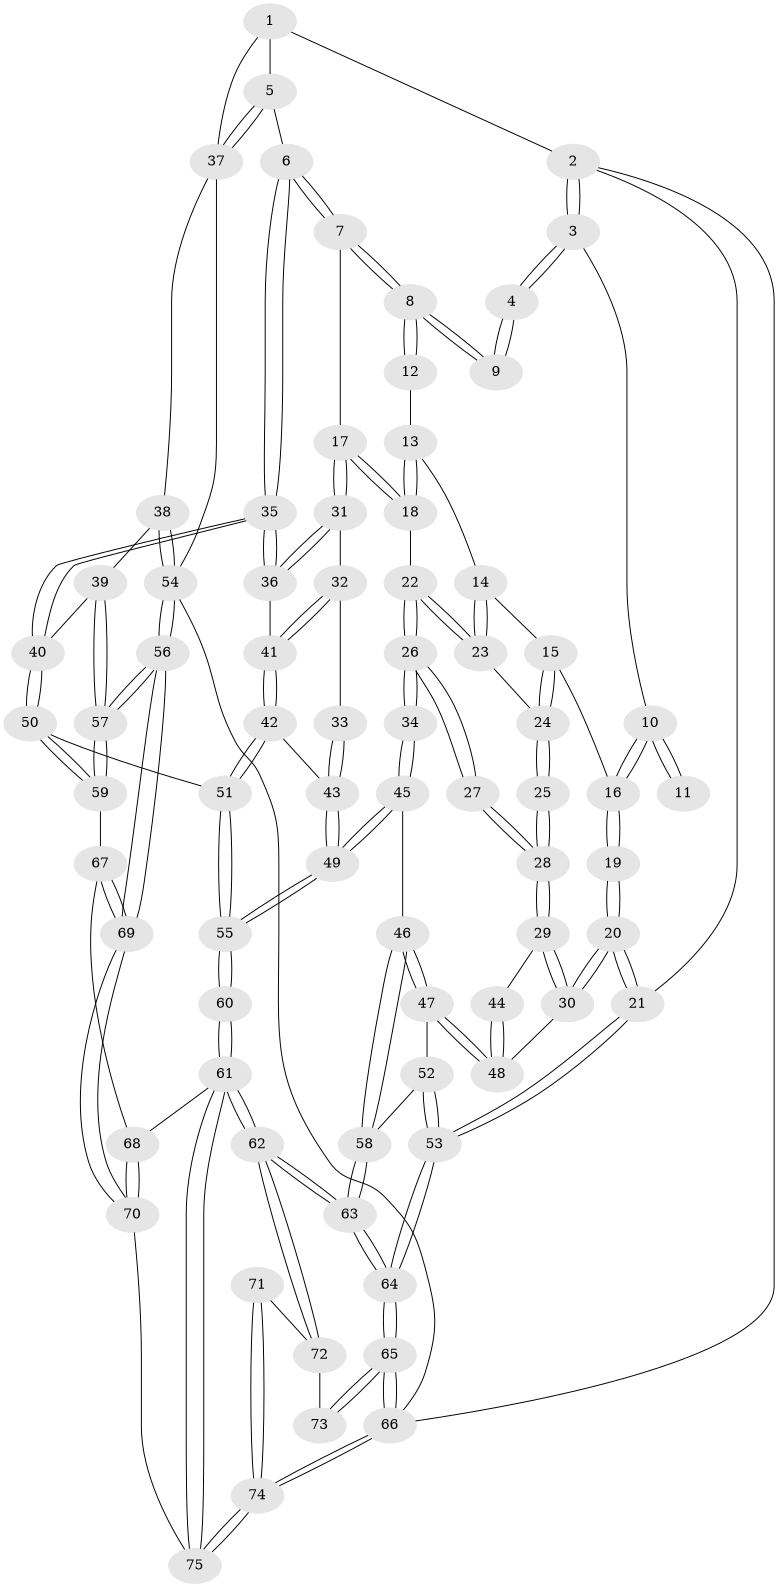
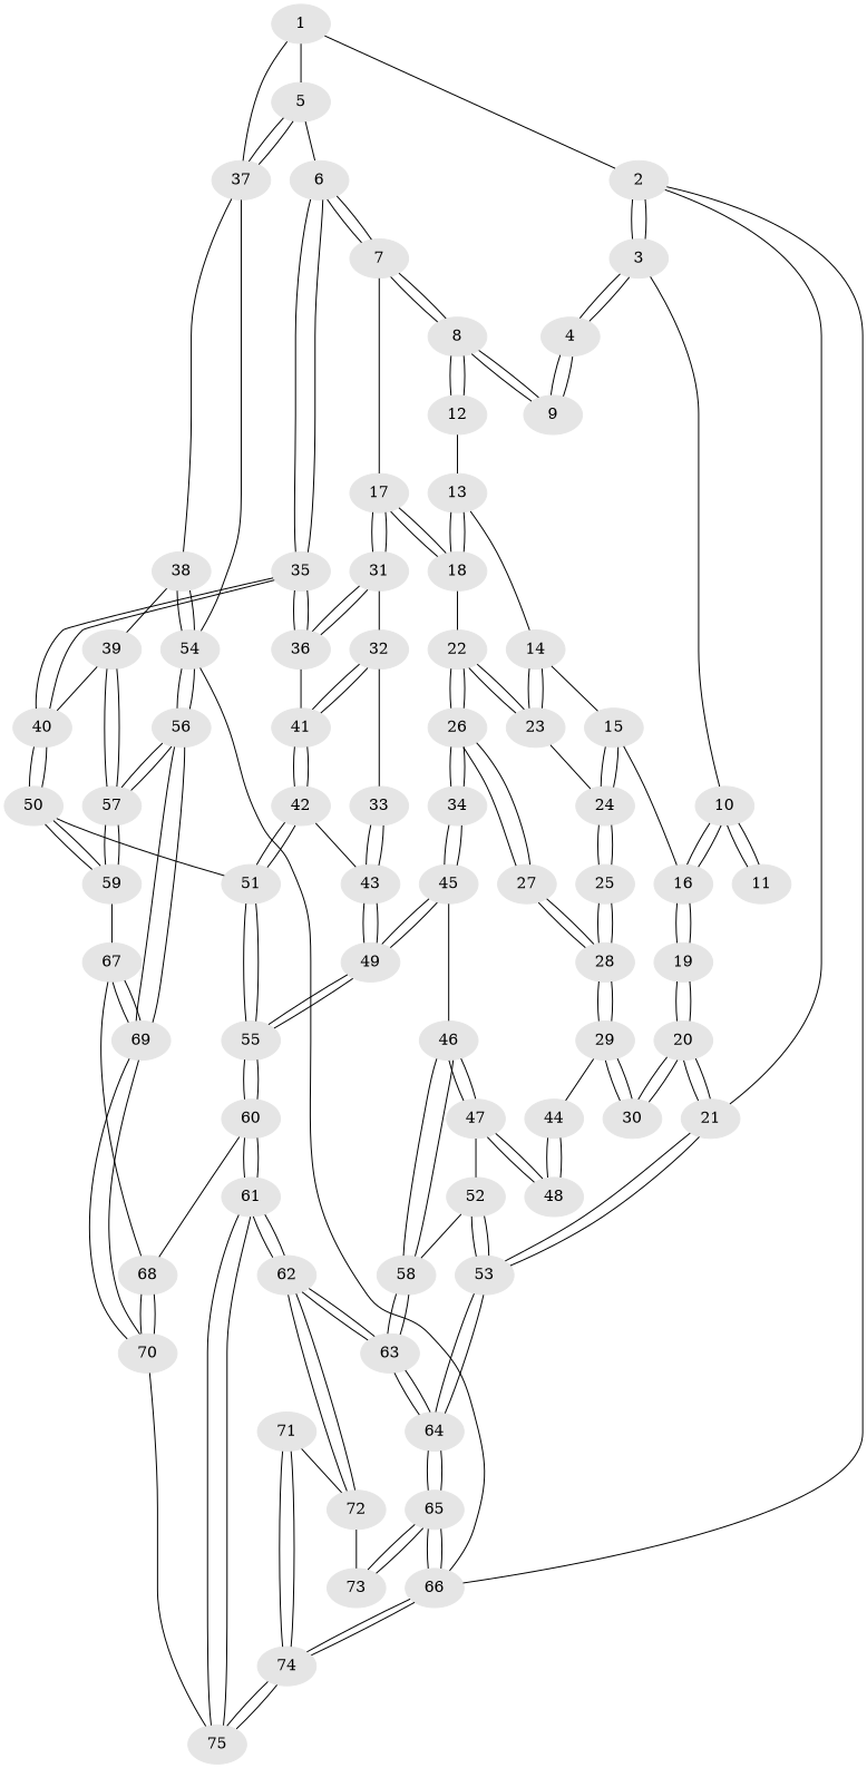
  graph {
    node [color=gray90 style=filled]
    1
    2
    5
    37
    3
    21
    66
    6
    38
    54
    4
    10
    53
    74
    9
    11
    16
    7
    35
    8
    17
    36
    40
    12
    18
    31
    13
    19
    14
    15
    23
    22
    24
    25
    20
    32
    26
    30
    28
    48
    64
    27
    34
    29
    45
    44
    33
    41
    43
    42
    49
    46
    50
    39
    56
    57
    59
    51
    55
    47
    58
    52
    63
    60
    67
    65
    69
    61
    68
    70
    62
    75
    72
    73
    71
    1 -- 2
    1 -- 5
    1 -- 37
    2 -- 3
    2 -- 3
    2 -- 21
    2 -- 66
    5 -- 37
    5 -- 37
    5 -- 6
    37 -- 38
    37 -- 54
    3 -- 4
    3 -- 4
    3 -- 10
    21 -- 53
    21 -- 53
    66 -- 74
    66 -- 74
    6 -- 7
    6 -- 7
    6 -- 35
    6 -- 35
    38 -- 54
    38 -- 54
    38 -- 39
    54 -- 66
    54 -- 56
    54 -- 56
    4 -- 9
    4 -- 9
    10 -- 11
    10 -- 11
    10 -- 16
    10 -- 16
    53 -- 64
    53 -- 64
    74 -- 75
    74 -- 75
    16 -- 19
    16 -- 19
    7 -- 8
    7 -- 8
    7 -- 17
    35 -- 36
    35 -- 36
    35 -- 40
    35 -- 40
    8 -- 9
    8 -- 9
    8 -- 12
    8 -- 12
    17 -- 18
    17 -- 18
    17 -- 31
    17 -- 31
    36 -- 41
    40 -- 50
    40 -- 50
    12 -- 13
    18 -- 22
    31 -- 36
    31 -- 36
    31 -- 32
    13 -- 18
    13 -- 18
    13 -- 14
    19 -- 20
    19 -- 20
    14 -- 15
    14 -- 23
    14 -- 23
    15 -- 16
    15 -- 24
    15 -- 24
    23 -- 24
    22 -- 23
    22 -- 23
    22 -- 26
    22 -- 26
    24 -- 25
    24 -- 25
    25 -- 28
    25 -- 28
    20 -- 21
    20 -- 21
    20 -- 30
    20 -- 30
    32 -- 33
    32 -- 41
    32 -- 41
    26 -- 27
    26 -- 27
    26 -- 34
    26 -- 34
-   30 -- 48
    28 -- 29
    28 -- 29
    64 -- 65
    64 -- 65
    27 -- 28
    27 -- 28
    34 -- 45
    34 -- 45
    29 -- 30
    29 -- 30
    29 -- 44
    45 -- 49
    45 -- 49
    45 -- 46
    44 -- 48
    44 -- 48
    33 -- 43
    33 -- 43
    41 -- 42
    41 -- 42
    43 -- 49
    43 -- 49
    42 -- 43
    42 -- 51
    42 -- 51
    49 -- 55
    49 -- 55
    46 -- 47
    46 -- 47
    46 -- 58
    46 -- 58
    50 -- 59
    50 -- 59
    50 -- 51
    39 -- 40
    39 -- 57
    39 -- 57
    56 -- 57
    56 -- 57
    56 -- 69
    56 -- 69
    57 -- 59
    57 -- 59
    59 -- 67
    51 -- 55
    51 -- 55
    55 -- 60
    55 -- 60
    47 -- 48
    47 -- 48
    47 -- 52
    58 -- 63
    58 -- 63
    52 -- 53
    52 -- 53
    52 -- 58
    63 -- 64
    63 -- 64
    60 -- 61
    60 -- 61
-   61 -- 68
+   60 -- 68
    67 -- 69
    67 -- 69
    67 -- 68
    65 -- 66
    65 -- 66
    65 -- 73
    65 -- 73
    69 -- 70
    69 -- 70
    61 -- 62
    61 -- 62
    61 -- 75
    61 -- 75
    68 -- 70
    68 -- 70
    70 -- 75
    62 -- 63
    62 -- 63
    62 -- 72
    62 -- 72
    72 -- 73
    71 -- 74
    71 -- 74
    71 -- 72
  }
